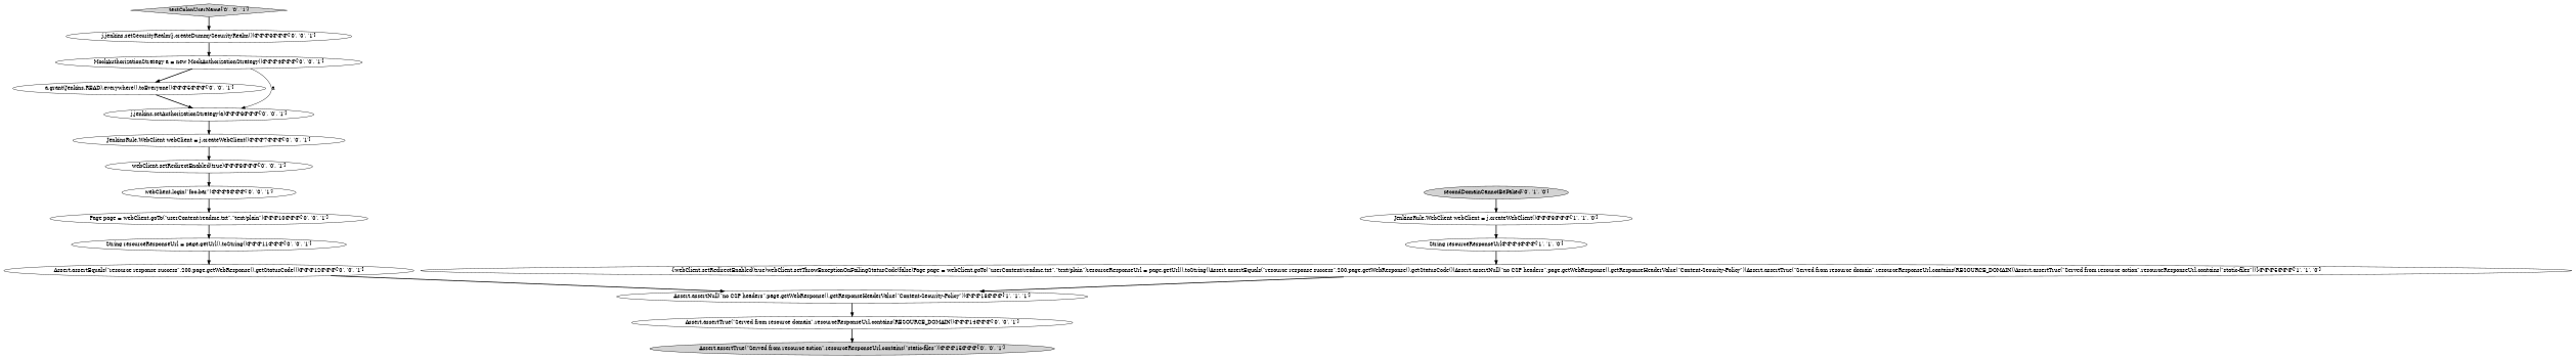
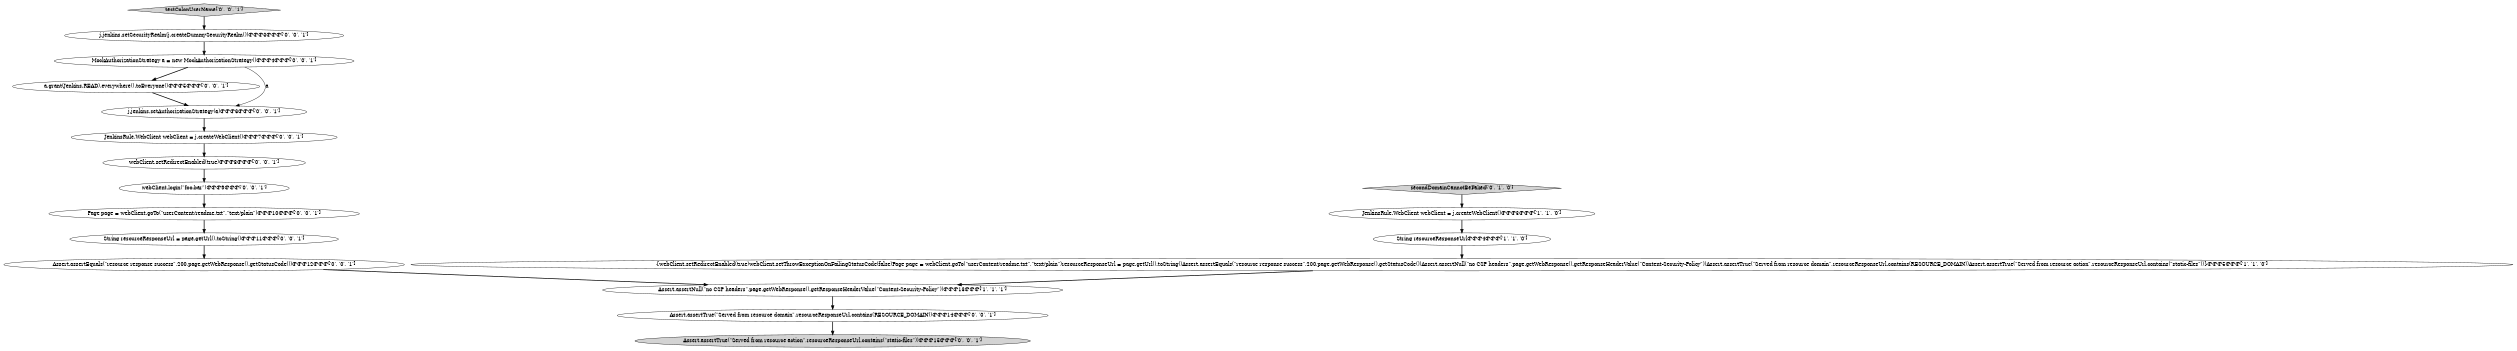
  digraph {
    node [fillcolor=white shape=ellipse style=filled]
    edge [style=bold]
    n1 [label="String resourceResponseUrl@@@4@@@['1', '1', '0']"]
    n2 [label="{webClient.setRedirectEnabled(true)webClient.setThrowExceptionOnFailingStatusCode(false)Page page = webClient.goTo(\"userContent/readme.txt\",\"text/plain\")resourceResponseUrl = page.getUrl().toString()Assert.assertEquals(\"resource response success\",200,page.getWebResponse().getStatusCode())Assert.assertNull(\"no CSP headers\",page.getWebResponse().getResponseHeaderValue(\"Content-Security-Policy\"))Assert.assertTrue(\"Served from resource domain\",resourceResponseUrl.contains(RESOURCE_DOMAIN))Assert.assertTrue(\"Served from resource action\",resourceResponseUrl.contains(\"static-files\"))}@@@5@@@['1', '1', '0']"]
    n3 [label="Assert.assertNull(\"no CSP headers\",page.getWebResponse().getResponseHeaderValue(\"Content-Security-Policy\"))@@@13@@@['1', '1', '1']"]
    n4 [label="MockAuthorizationStrategy a = new MockAuthorizationStrategy()@@@4@@@['0', '0', '1']"]
    n5 [label="a.grant(Jenkins.READ).everywhere().toEveryone()@@@5@@@['0', '0', '1']"]
    n6 [label="j.jenkins.setAuthorizationStrategy(a)@@@6@@@['0', '0', '1']"]
    n7 [label="JenkinsRule.WebClient webClient = j.createWebClient()@@@7@@@['0', '0', '1']"]
    n8 [label="Assert.assertTrue(\"Served from resource domain\",resourceResponseUrl.contains(RESOURCE_DOMAIN))@@@14@@@['0', '0', '1']"]
    n9 [fillcolor=lightgray label="Assert.assertTrue(\"Served from resource action\",resourceResponseUrl.contains(\"static-files\"))@@@15@@@['0', '0', '1']"]
    n10 [label="Page page = webClient.goTo(\"userContent/readme.txt\",\"text/plain\")@@@10@@@['0', '0', '1']"]
    n11 [label="String resourceResponseUrl = page.getUrl().toString()@@@11@@@['0', '0', '1']"]
    n12 [label="Assert.assertEquals(\"resource response success\",200,page.getWebResponse().getStatusCode())@@@12@@@['0', '0', '1']"]
    n13 [label="webClient.login(\"foo:bar\")@@@9@@@['0', '0', '1']"]
    n14 [label="webClient.setRedirectEnabled(true)@@@8@@@['0', '0', '1']"]
-   n15 [fillcolor=lightgray label="secondDomainCannotBeFaked['0', '1', '0']"]
+   n15 [fillcolor=lightgray label="secondDomainCannotBeFaked['0', '1', '0']" shape=diamond]
    n16 [label="JenkinsRule.WebClient webClient = j.createWebClient()@@@3@@@['1', '1', '0']"]
    n17 [label="j.jenkins.setSecurityRealm(j.createDummySecurityRealm())@@@3@@@['0', '0', '1']"]
    n18 [fillcolor=lightgray label="testColonUserName['0', '0', '1']" shape=diamond]
    n1 -> n2
    n2 -> n3
    n3 -> n8
    n4 -> n5
    n4 -> n6 [label=a style=solid]
    n5 -> n6
    n6 -> n7
    n7 -> n14
    n8 -> n9
    n10 -> n11
    n11 -> n12
    n12 -> n3
    n13 -> n10
    n14 -> n13
    n15 -> n16
    n16 -> n1
    n17 -> n4
    n18 -> n17
  }
